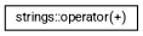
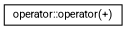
  digraph {
    rankdir=LR
    fontname=Roboto
-   n1 [color=black fillcolor=white fontname=Roboto fontsize=10 height=0.2 label="strings::operator(+)" shape=record style=filled width=0.4]
+   n1 [color=black fillcolor=white fontname=Roboto fontsize=10 height=0.2 label="operator::operator(+)" shape=record style=filled width=0.4]
  }
